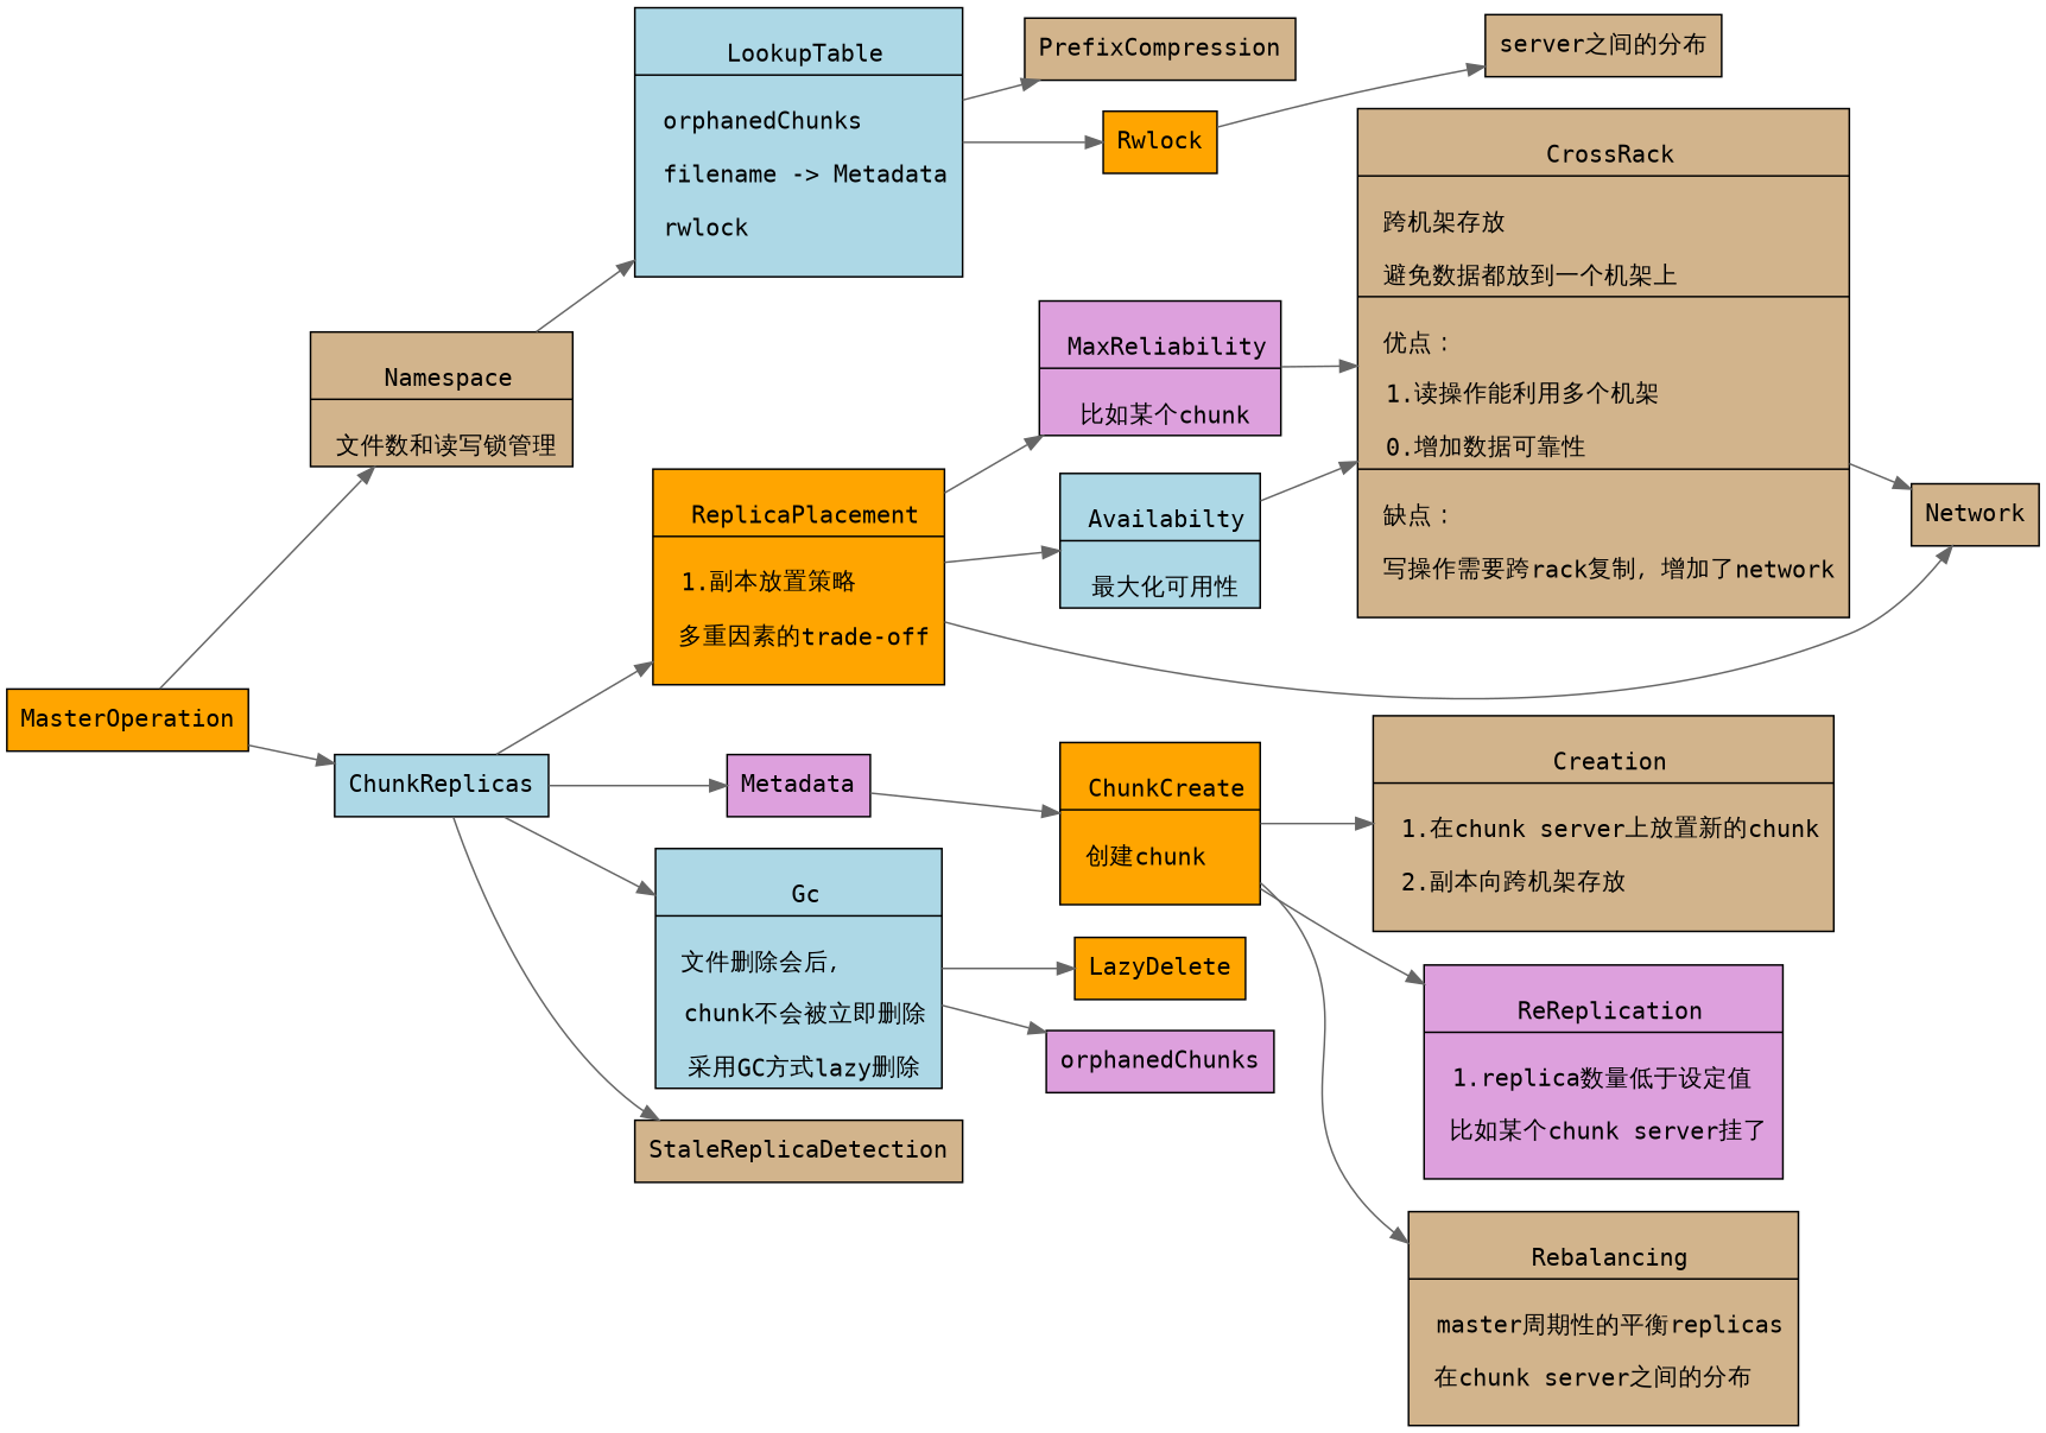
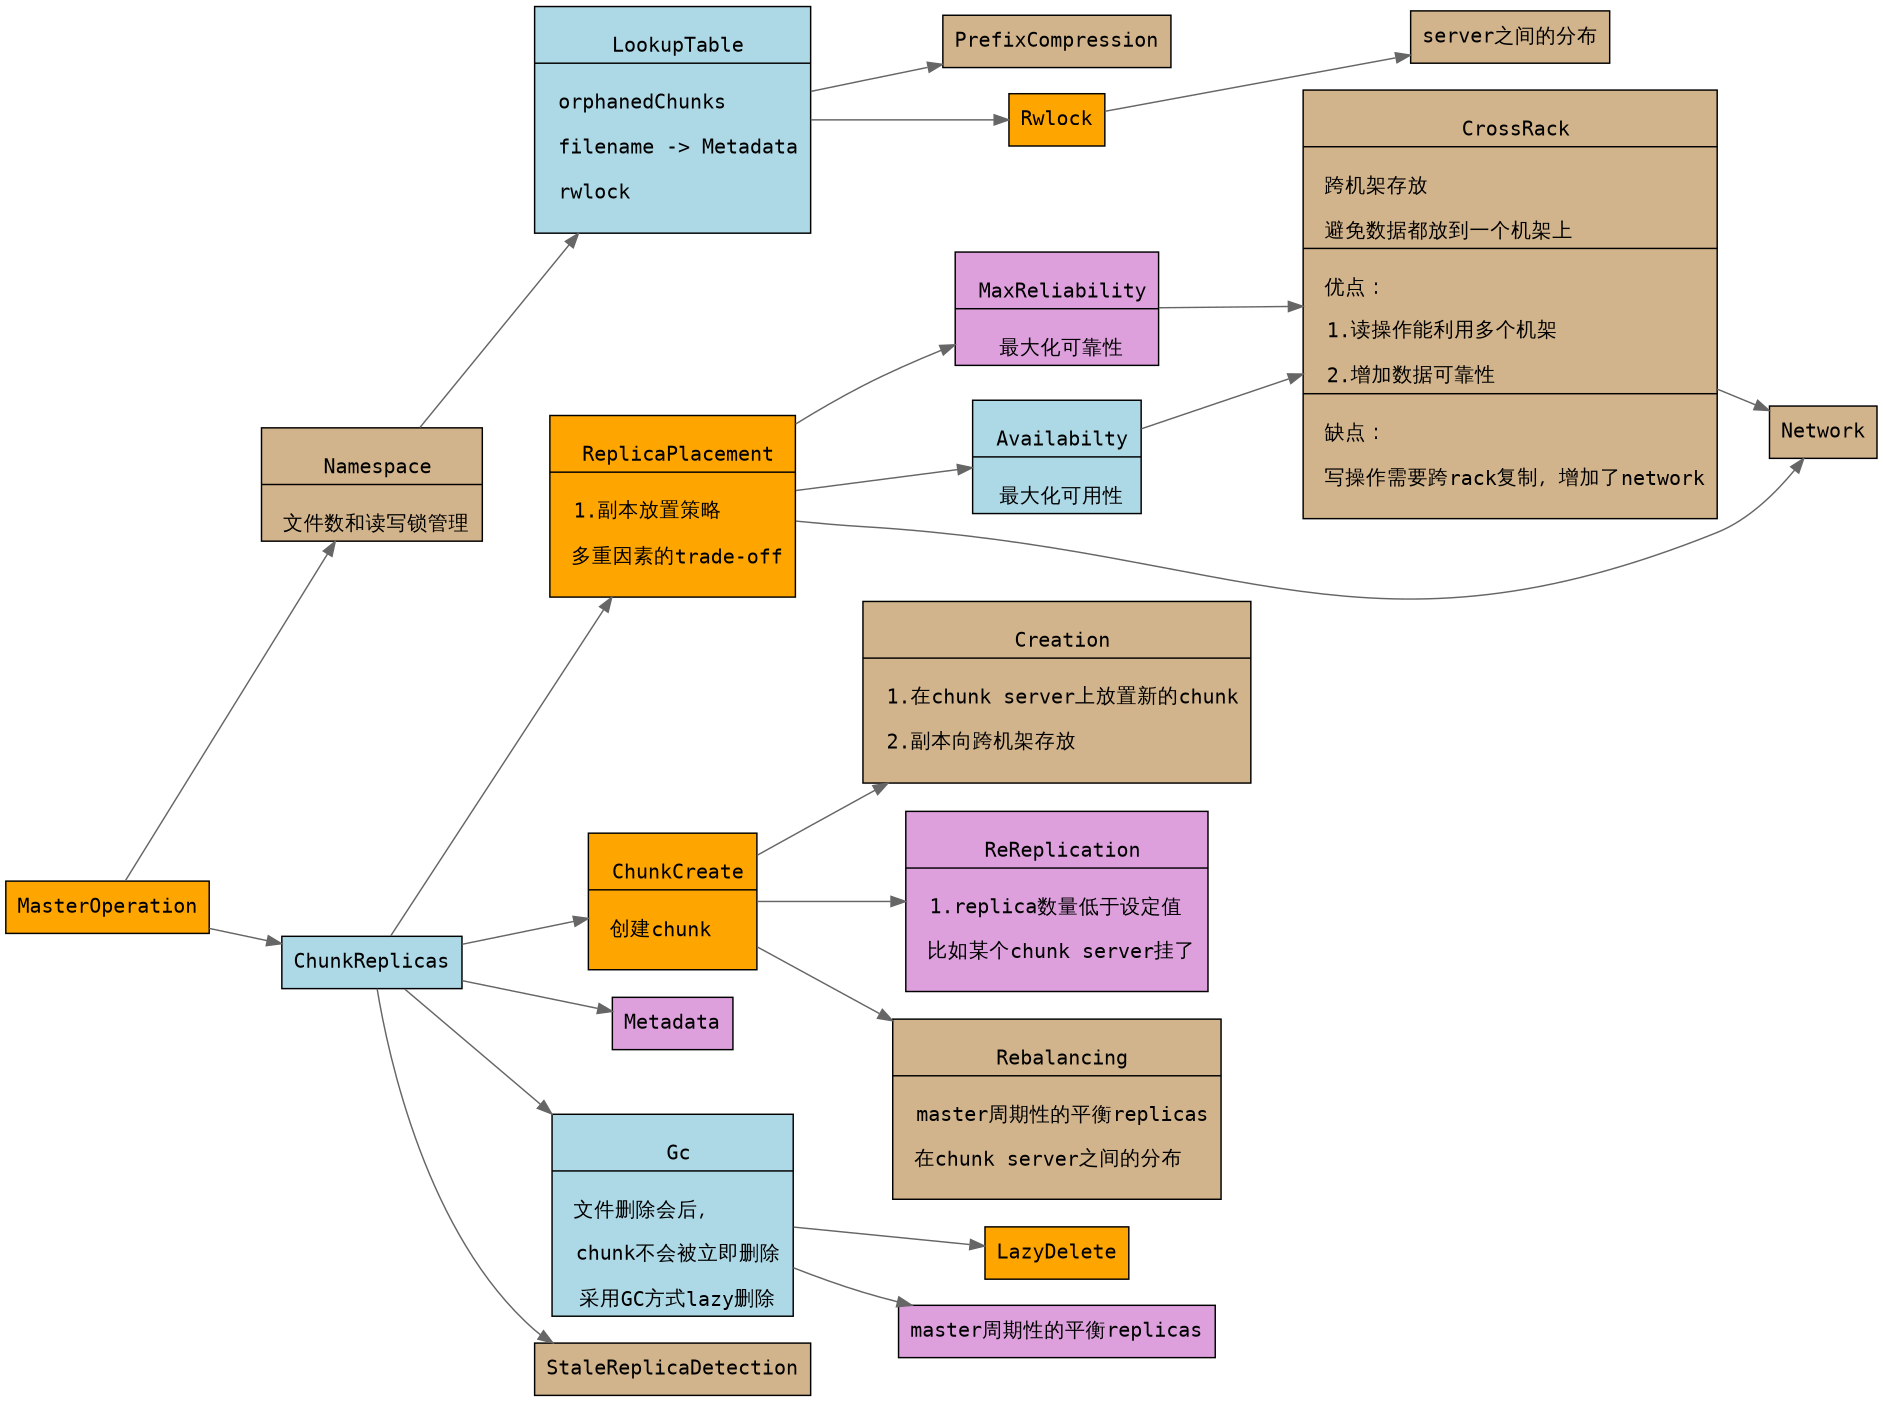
  digraph {
    fontname="DejaVu Sans Mono"
    newrank=true
    rankdir=LR
    node [fillcolor=tan fontname="DejaVu Sans Mono" shape=record style=filled]
    edge [color=gray40 fontname="DejaVu Sans Mono"]
    n1 [label="{{\n      Namespace|\n      文件数和读写锁管理\n    }}"]
    n2 [fillcolor=lightblue label="{{\n      LookupTable|\n      orphanedChunks\l\n      filename -\> Metadata\l\n      rwlock\l\n    }}"]
    MasterOperation [fillcolor=orange shape=box]
    ChunkReplicas [fillcolor=lightblue shape=box]
    n5 [fillcolor=orange label="{{\n      ReplicaPlacement|\n      1.副本放置策略\l\n      多重因素的trade-off\l\n    }}"]
    n6 [fillcolor=orange label="{{\n      ChunkCreate|\n      创建chunk\l\n    }}"]
    n7 [fillcolor=plum label=Metadata shape=box]
    n8 [fillcolor=lightblue label="{{\n      Gc|\n      文件删除会后，\l \n      chunk不会被立即删除\l\n      采用GC方式lazy删除\n    }}"]
    StaleReplicaDetection [shape=box]
    PrefixCompression [shape=box]
    Rwlock [fillcolor=orange shape=box]
-   n12 [fillcolor=plum label="{{\n      MaxReliability|\n      比如某个chunk\n    }}"]
+   n12 [fillcolor=plum label="{{\n      MaxReliability|\n      最大化可靠性\n    }}"]
    n13 [fillcolor=lightblue label="{{\n      Availabilty|\n      最大化可用性\n    }}"]
    Network [shape=box]
    n15 [label="{{\n      Creation|\n      1.在chunk server上放置新的chunk\l\n      2.副本向跨机架存放\l\n    }}"]
    n16 [fillcolor=plum label="{{\n      ReReplication|\n      1.replica数量低于设定值\l \n      比如某个chunk server挂了\l\n    }}"]
    n17 [label="{{\n      Rebalancing|\n      master周期性的平衡replicas\l \n      在chunk server之间的分布\l\n    }}"]
    LazyDelete [fillcolor=orange shape=box]
-   orphanedChunks [fillcolor=plum shape=box]
+   orphanedChunks [fillcolor=plum shape=box label="master周期性的平衡replicas"]
    n20 [label="server之间的分布" shape=box]
-   n21 [label="{{\n      CrossRack|\n      跨机架存放\l\n      避免数据都放到一个机架上\l|\n      优点：\l \n      1.读操作能利用多个机架\l\n      0.增加数据可靠性\l|\n      缺点：\l\n      写操作需要跨rack复制，增加了network\l\n    }}"]
+   n21 [label="{{\n      CrossRack|\n      跨机架存放\l\n      避免数据都放到一个机架上\l|\n      优点：\l \n      1.读操作能利用多个机架\l\n      2.增加数据可靠性\l|\n      缺点：\l\n      写操作需要跨rack复制，增加了network\l\n    }}"]
    n1 -> n2
    n2 -> PrefixCompression
    n2 -> Rwlock
    MasterOperation -> n1
    MasterOperation -> ChunkReplicas
    ChunkReplicas -> n5
-   n7 -> n6
+   ChunkReplicas -> n6
    ChunkReplicas -> n7
    ChunkReplicas -> n8
    ChunkReplicas -> StaleReplicaDetection
    n5 -> n12
    n5 -> n13
    n5 -> Network
    n6 -> n15
    n6 -> n16
    n6 -> n17
    n8 -> LazyDelete
    n8 -> orphanedChunks
    Rwlock -> n20
    n12 -> n21
    n13 -> n21
    n21 -> Network
  }
